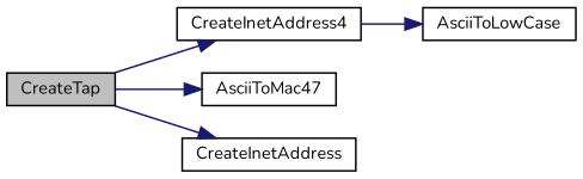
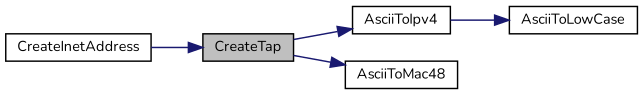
  digraph {
    fontname=Nunito
    rankdir=LR
    node [color=black fillcolor=white fontname=Nunito fontsize=10 shape=record style=filled]
    edge [color=midnightblue fontname=Nunito fontsize=10 labelfontname=Helvetica labelfontsize=10 style=solid]
    n1 [fillcolor=grey75 fontcolor=black height=0.2 label=CreateTap width=0.4]
-   n2 [height=0.2 label=CreateInetAddress4 width=0.4]
-   n3 [height=0.2 label=AsciiToMac47 width=0.4]
+   n2 [height=0.2 label=AsciiToIpv4 width=0.4]
+   n3 [height=0.2 label=AsciiToMac48 width=0.4]
    n4 [height=0.2 label=CreateInetAddress width=0.4]
    n5 [height=0.2 label=AsciiToLowCase width=0.4]
    n1 -> n2
    n1 -> n3
-   n1 -> n4
+   n4 -> n1
    n2 -> n5
  }
